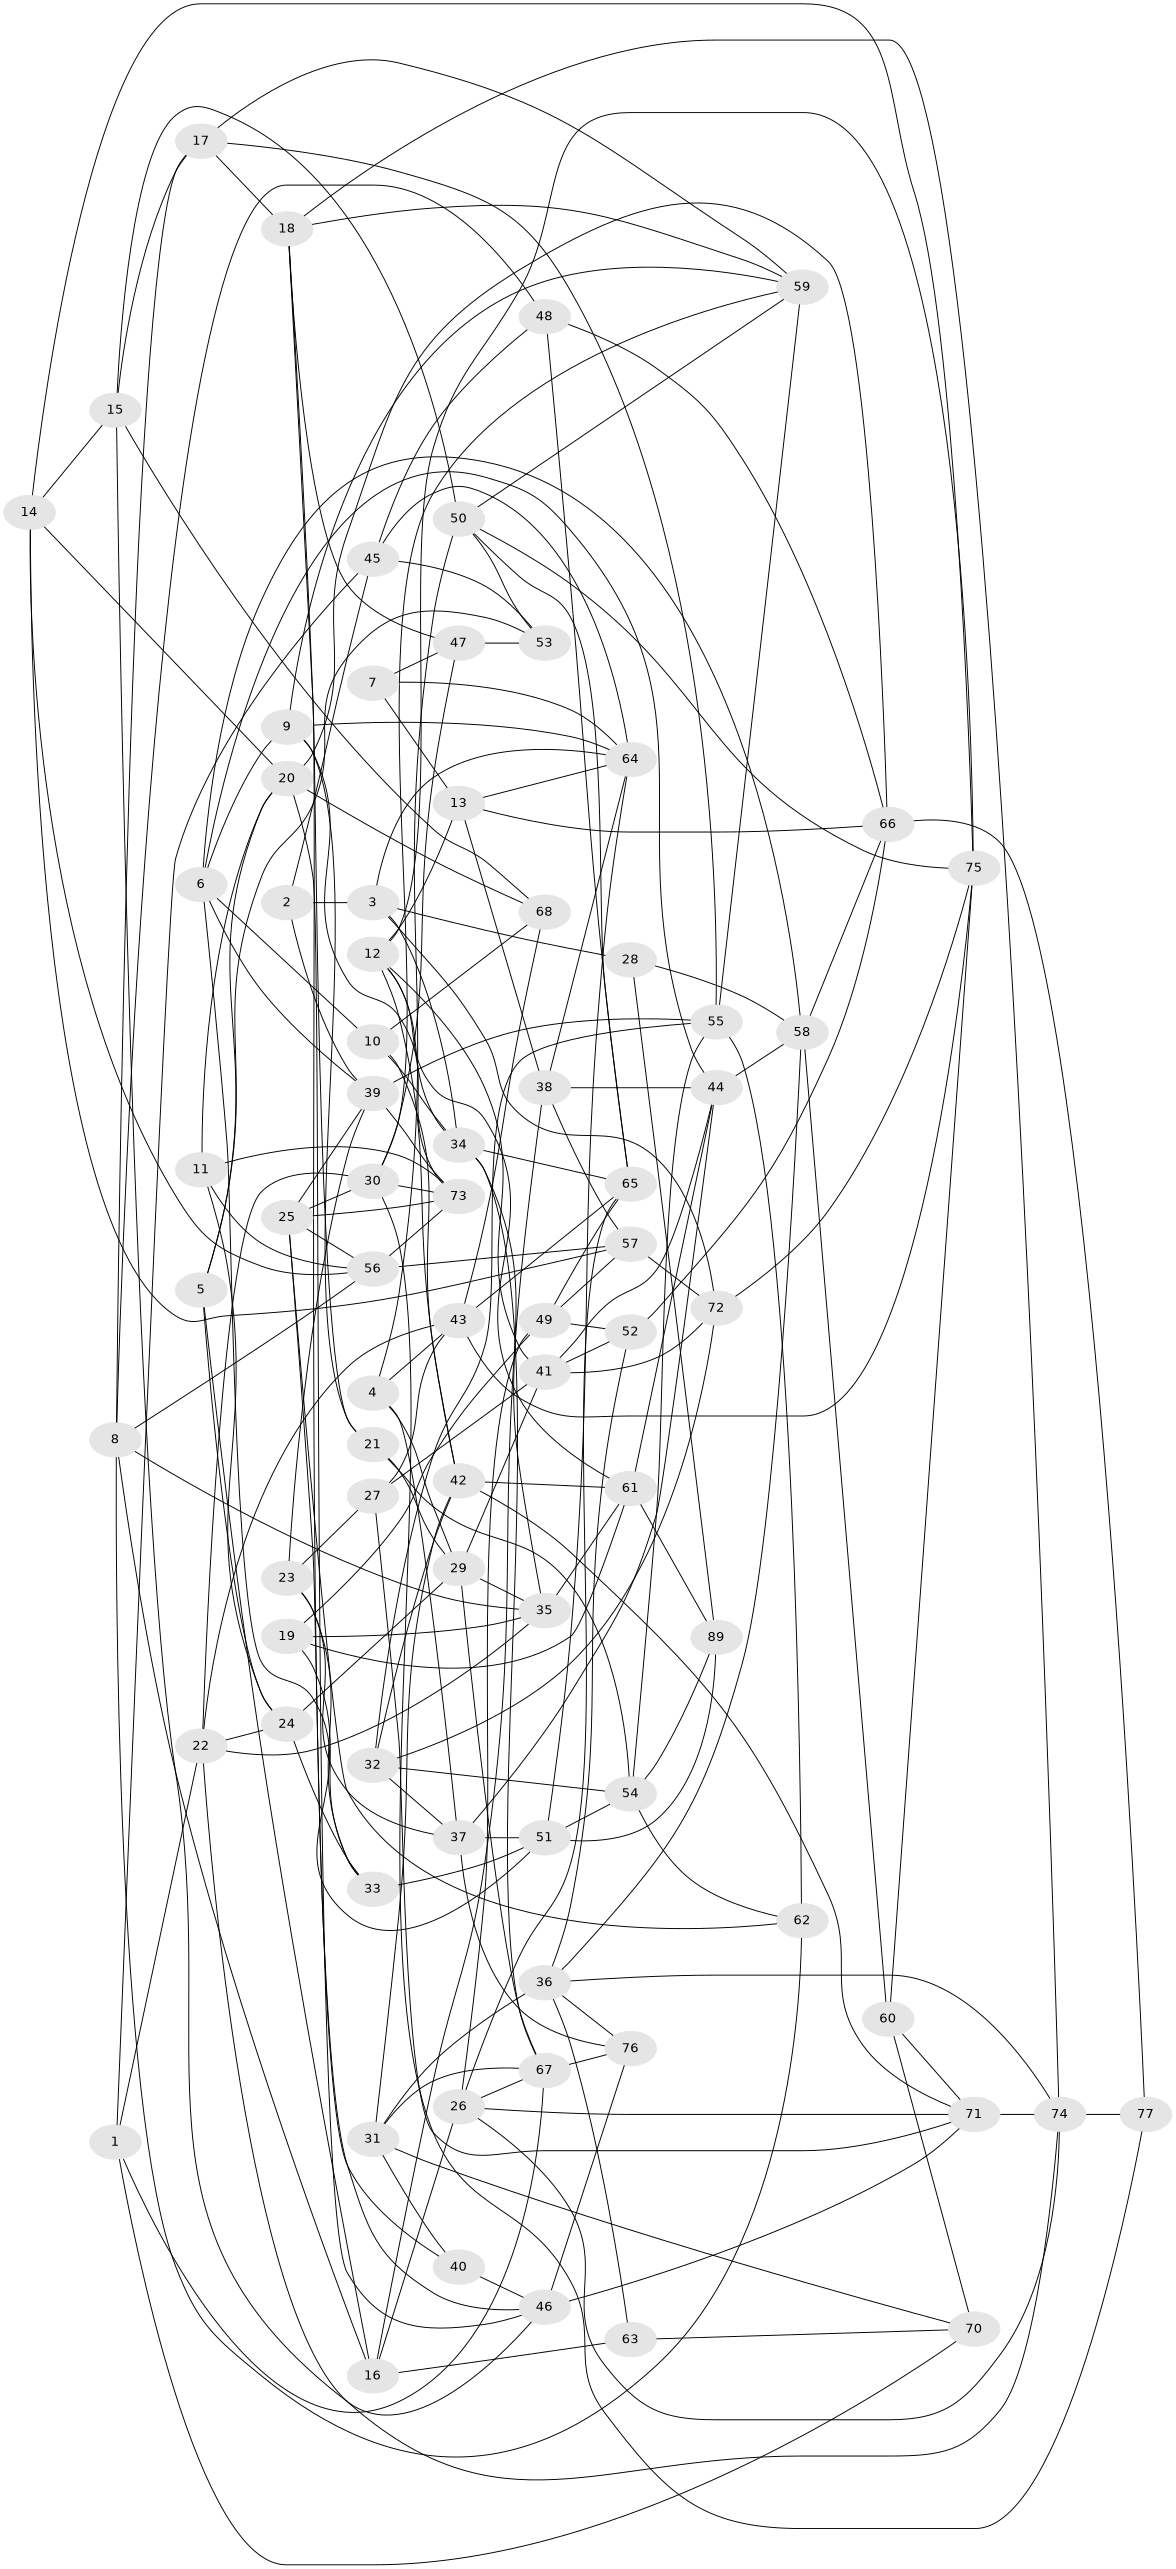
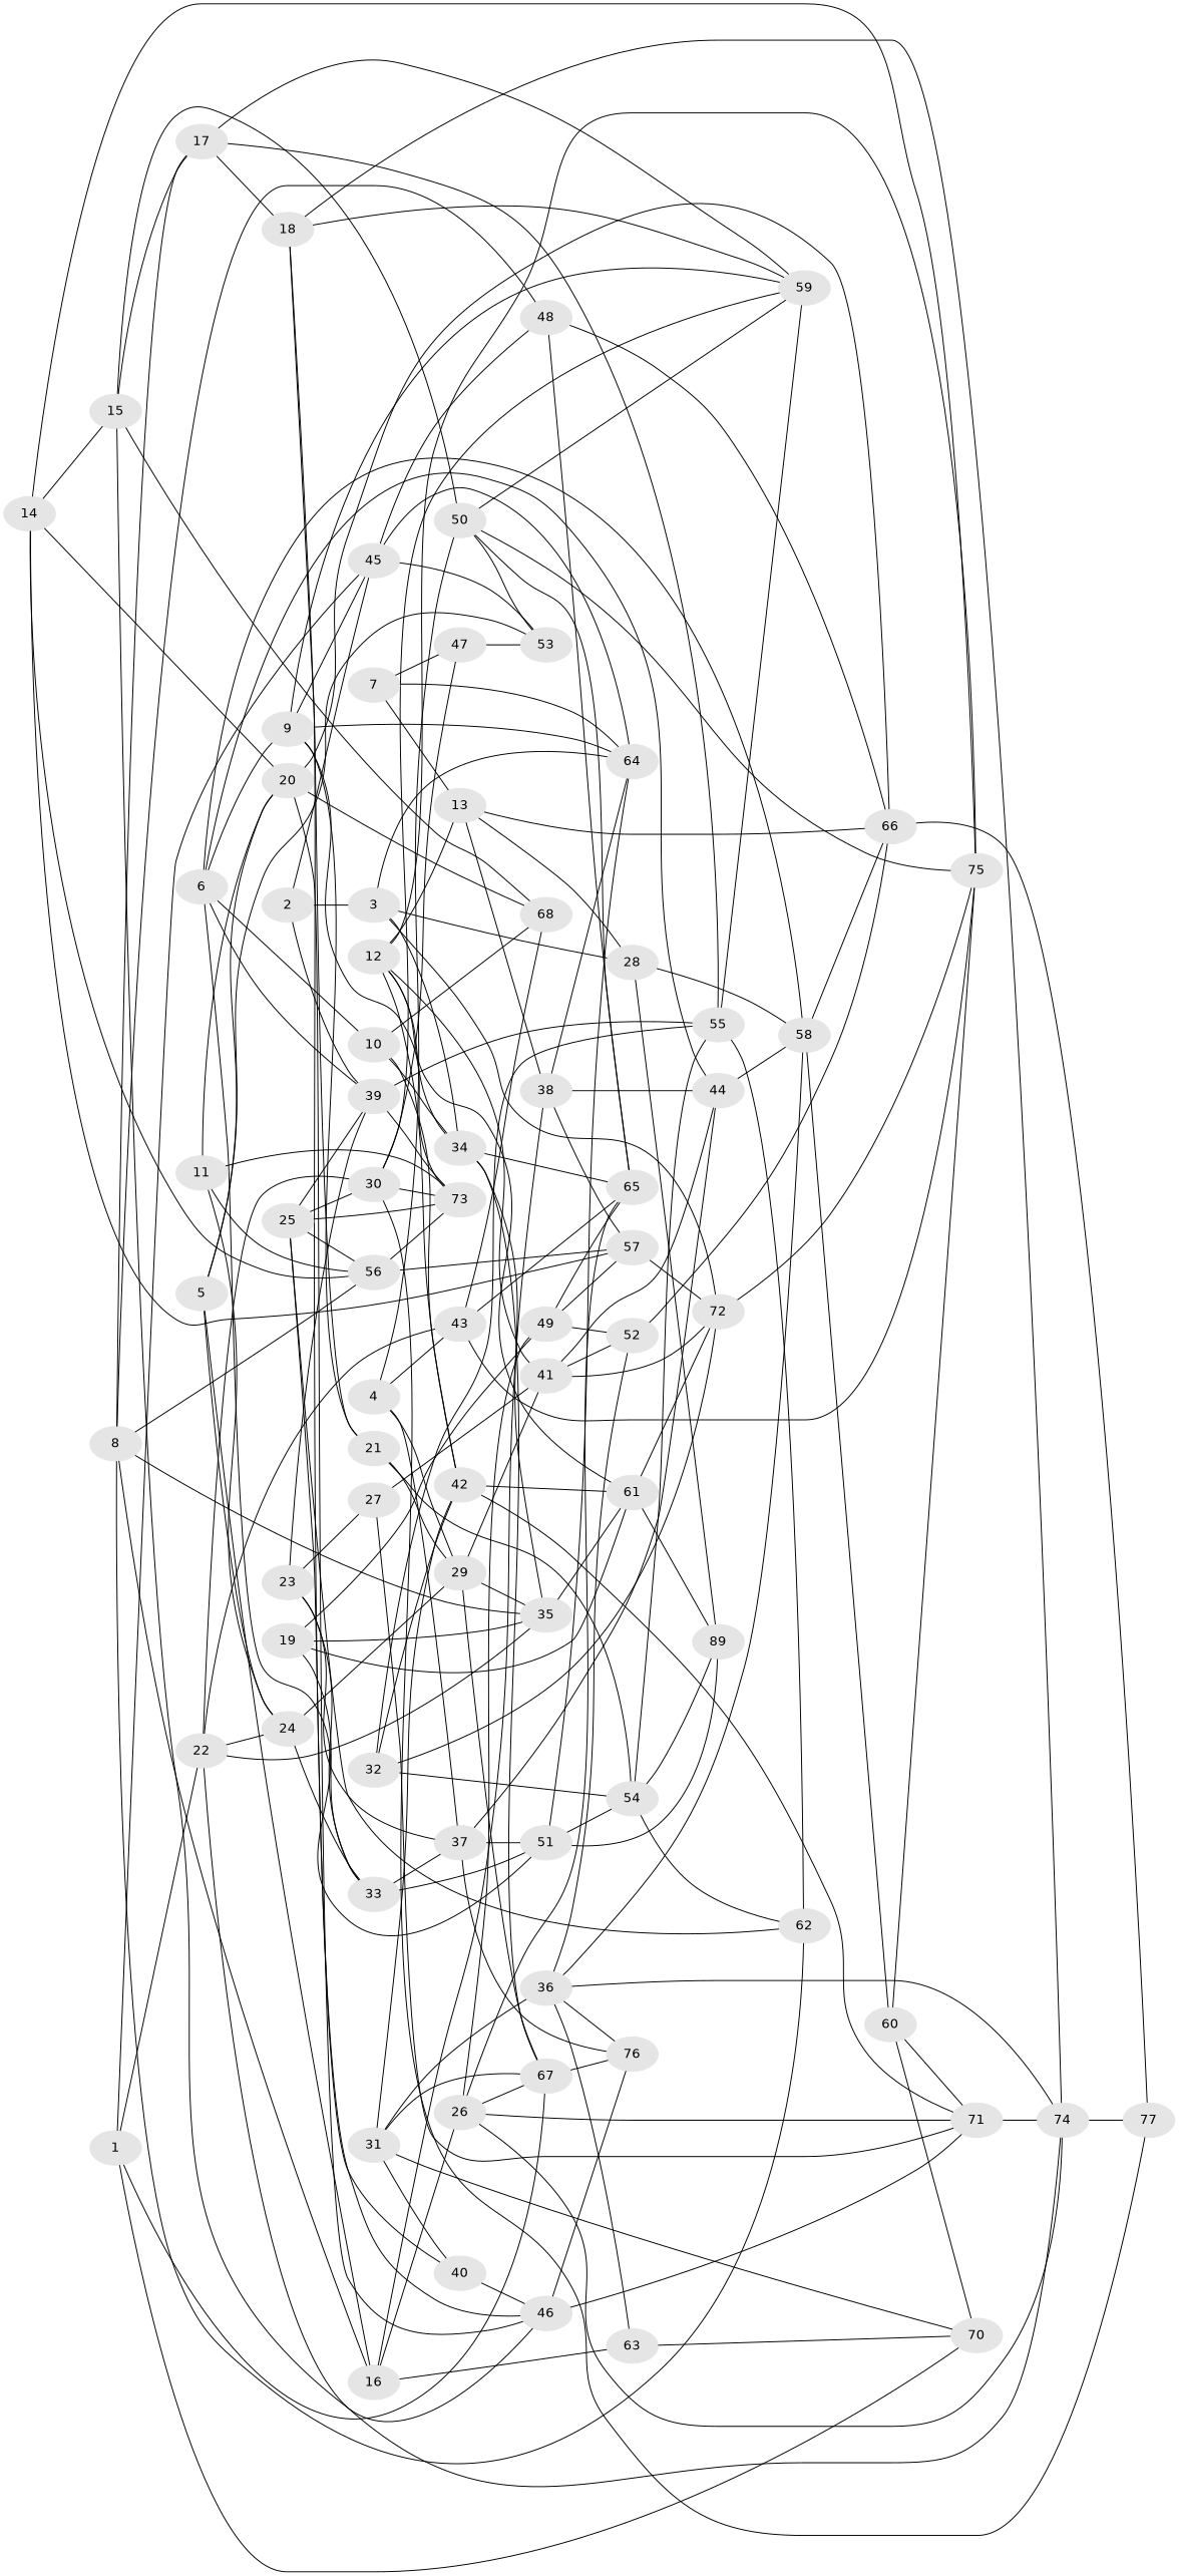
  graph {
    fontname="DejaVu Sans"
    rankdir=LR
    node [color=gray90 fontname="DejaVu Sans" style=filled]
    edge [fontname="DejaVu Sans" weight=1.0]
    1
    22
    45
    67
    70
    43
    24
    35
    74
    30
    64
    53
    48
    76
    2
    3
    39
    28
    34
    72
    73
    55
    58
    n24 [label=89]
    65
    75
    4
    29
    37
    50
    41
    44
    51
    68
    59
    5
    16
    20
    38
    26
    63
    66
    46
    33
    6
    9
    10
    21
    42
    54
    60
    7
    13
    47
    8
    17
    56
    62
    18
    61
    57
    71
    11
    12
    52
    77
    14
    15
    49
    19
    23
    27
    25
    40
    31
    36
    32
    1 -- 22
    1 -- 45
    1 -- 67
    1 -- 70
    22 -- 43
    22 -- 24
    22 -- 35
    22 -- 74
    22 -- 30
    45 -- 64
    45 -- 53
    45 -- 48
    67 -- 76
    43 -- 65
    43 -- 75
    43 -- 68
    24 -- 29
    24 -- 33 [weight=2.0]
    35 -- 61
    74 -- 77
    30 -- 73
    30 -- 59
    30 -- 47
    30 -- 77
    48 -- 65
    48 -- 66
    2 -- 45
    2 -- 3 [weight=2.0]
    2 -- 39
    3 -- 64
    3 -- 28
    3 -- 34
    3 -- 72
    39 -- 73
    39 -- 55
    28 -- 58
    28 -- n24
    34 -- 67
    34 -- 35
    34 -- 65
    72 -- 75
    55 -- 59
    55 -- 62
    58 -- 66
    58 -- 60
    4 -- 43
    4 -- 29
    4 -- 37
    4 -- 50
    29 -- 67
    29 -- 35
    29 -- 41
    37 -- 76
    37 -- 44
    37 -- 51
    50 -- 53
    50 -- 65
    50 -- 75
    50 -- 59
    41 -- 72
    41 -- 44
    41 -- 52
    44 -- 58
    51 -- 64
    51 -- n24
    51 -- 54
    5 -- 24
    5 -- 53
    5 -- 16
    5 -- 20
    16 -- 38
    16 -- 26
    16 -- 63 [weight=2.0]
    20 -- 68
    20 -- 66
    20 -- 46
    38 -- 64
    38 -- 44 [weight=2.0]
    38 -- 57
    26 -- 67
    26 -- 74
    26 -- 65
    26 -- 71
    26 -- 49
    63 -- 70
    66 -- 77
    46 -- 76
    46 -- 71
-   32 -- 37
+   33 -- 37
    33 -- 51
    6 -- 39
    6 -- 58
    6 -- 44
    6 -- 51
    6 -- 9
    6 -- 10
+   9 -- 45
    9 -- 64
    9 -- 73
    9 -- 59
    9 -- 21
    10 -- 34
    10 -- 68
    10 -- 42
    21 -- 29
    21 -- 54
    42 -- 61
    42 -- 71
    54 -- 55
    54 -- n24
    54 -- 62
    60 -- 70
    60 -- 75
    60 -- 71
    7 -- 64
    7 -- 13 [weight=2.0]
    7 -- 47
-   13 -- 64
+   13 -- 28
    13 -- 38
    13 -- 66
    47 -- 53
    8 -- 35
    8 -- 48
    8 -- 16
    8 -- 17
    8 -- 56
    8 -- 62
    17 -- 55
    17 -- 59
    17 -- 18
    56 -- 73
    56 -- 57
    18 -- 74
    18 -- 59
    18 -- 46
    18 -- 21
-   18 -- 47
-   61 -- 44
+   61 -- 72
    61 -- n24
    57 -- 72
    71 -- 74
    11 -- 24
    11 -- 73
    11 -- 20
    11 -- 56
    12 -- 34
    12 -- 75
    12 -- 41
    12 -- 42
    12 -- 13
    12 -- 61
    52 -- 66
    14 -- 75 [weight=2.0]
    14 -- 20
    14 -- 56
    14 -- 57
    14 -- 15
    15 -- 50
    15 -- 68
    15 -- 46
    15 -- 17 [weight=2.0]
    49 -- 65
    49 -- 57 [weight=2.0]
    49 -- 52
    19 -- 35
    19 -- 33
    19 -- 61
    19 -- 49
    23 -- 39
    23 -- 37
    23 -- 33
    23 -- 27
-   27 -- 43
    27 -- 41
    27 -- 71
    25 -- 30
    25 -- 39
    25 -- 73
    25 -- 56
    25 -- 62
    25 -- 40
    40 -- 46
    31 -- 67
    31 -- 70
    31 -- 42
    31 -- 40 [weight=2.0]
    31 -- 36
    36 -- 74
    36 -- 76
    36 -- 58
    36 -- 63
    36 -- 52
    32 -- 72
    32 -- 55
    32 -- 42
    32 -- 54
  }
